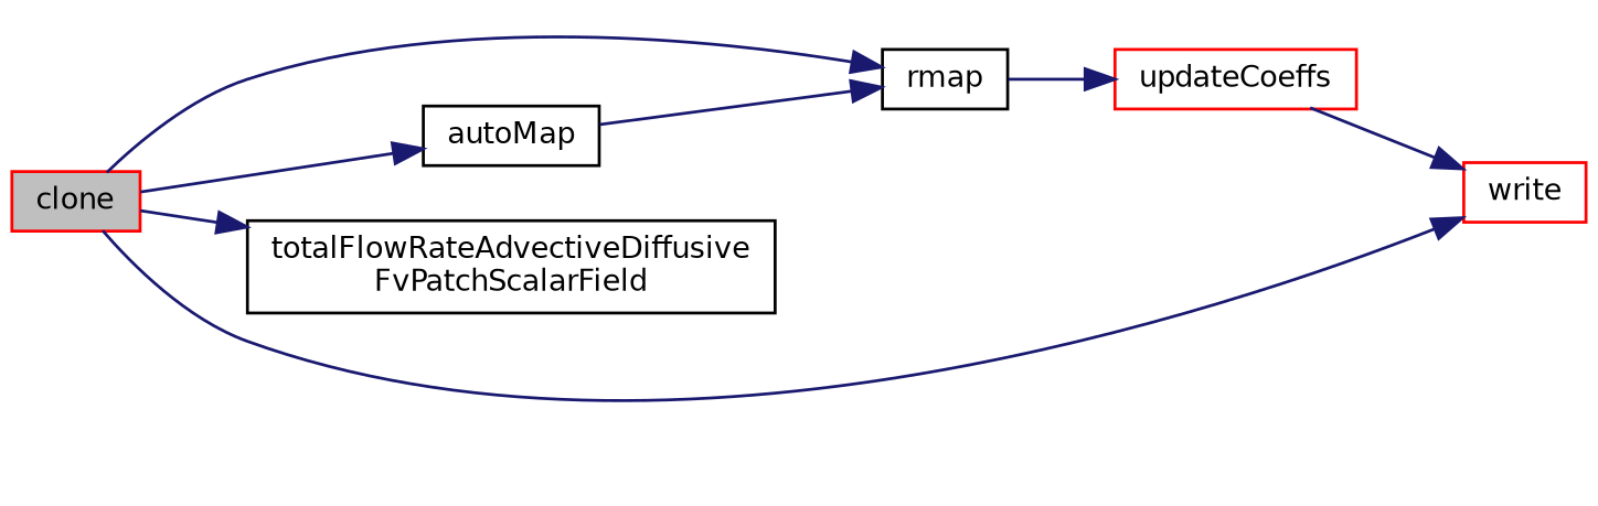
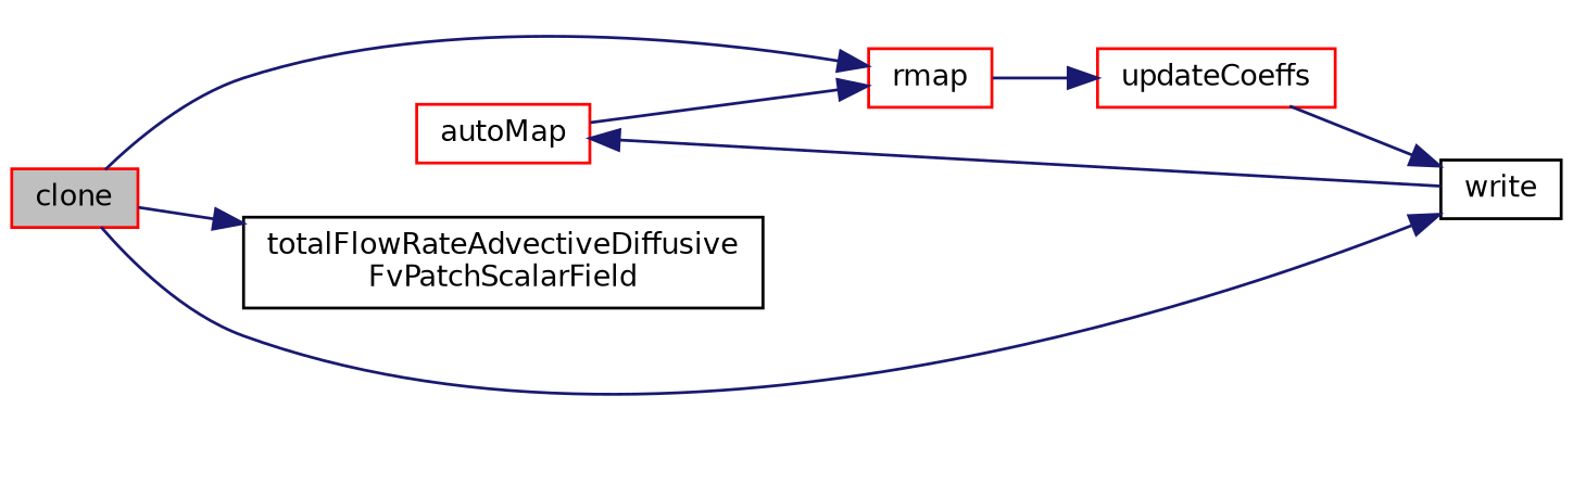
  digraph {
    rankdir=LR
    node [color=red fontname=Helvetica fontsize=10 shape=record]
    edge [color=midnightblue fontname=Helvetica fontsize=10 labelfontname=Helvetica labelfontsize=10 style=solid]
    n1 [fillcolor=grey75 fontcolor=black height=0.2 label=clone style=filled width=0.4]
-   n2 [color=black height=0.2 label=autoMap width=0.4]
-   n3 [color=black height=0.2 label=rmap width=0.4]
+   n2 [height=0.2 label=autoMap width=0.4]
+   n3 [height=0.2 label=rmap width=0.4]
    n4 [color=black height=0.2 label="totalFlowRateAdvectiveDiffusive\lFvPatchScalarField" width=0.4]
-   n5 [height=0.2 label=write width=0.4]
+   n5 [color=black height=0.2 label=write width=0.4]
    n6 [height=0.2 label=updateCoeffs width=0.4]
-   n1 -> n2
+   n5 -> n2
    n1 -> n3
    n1 -> n4
    n1 -> n5
    n2 -> n3
    n3 -> n6
    n6 -> n5
  }
